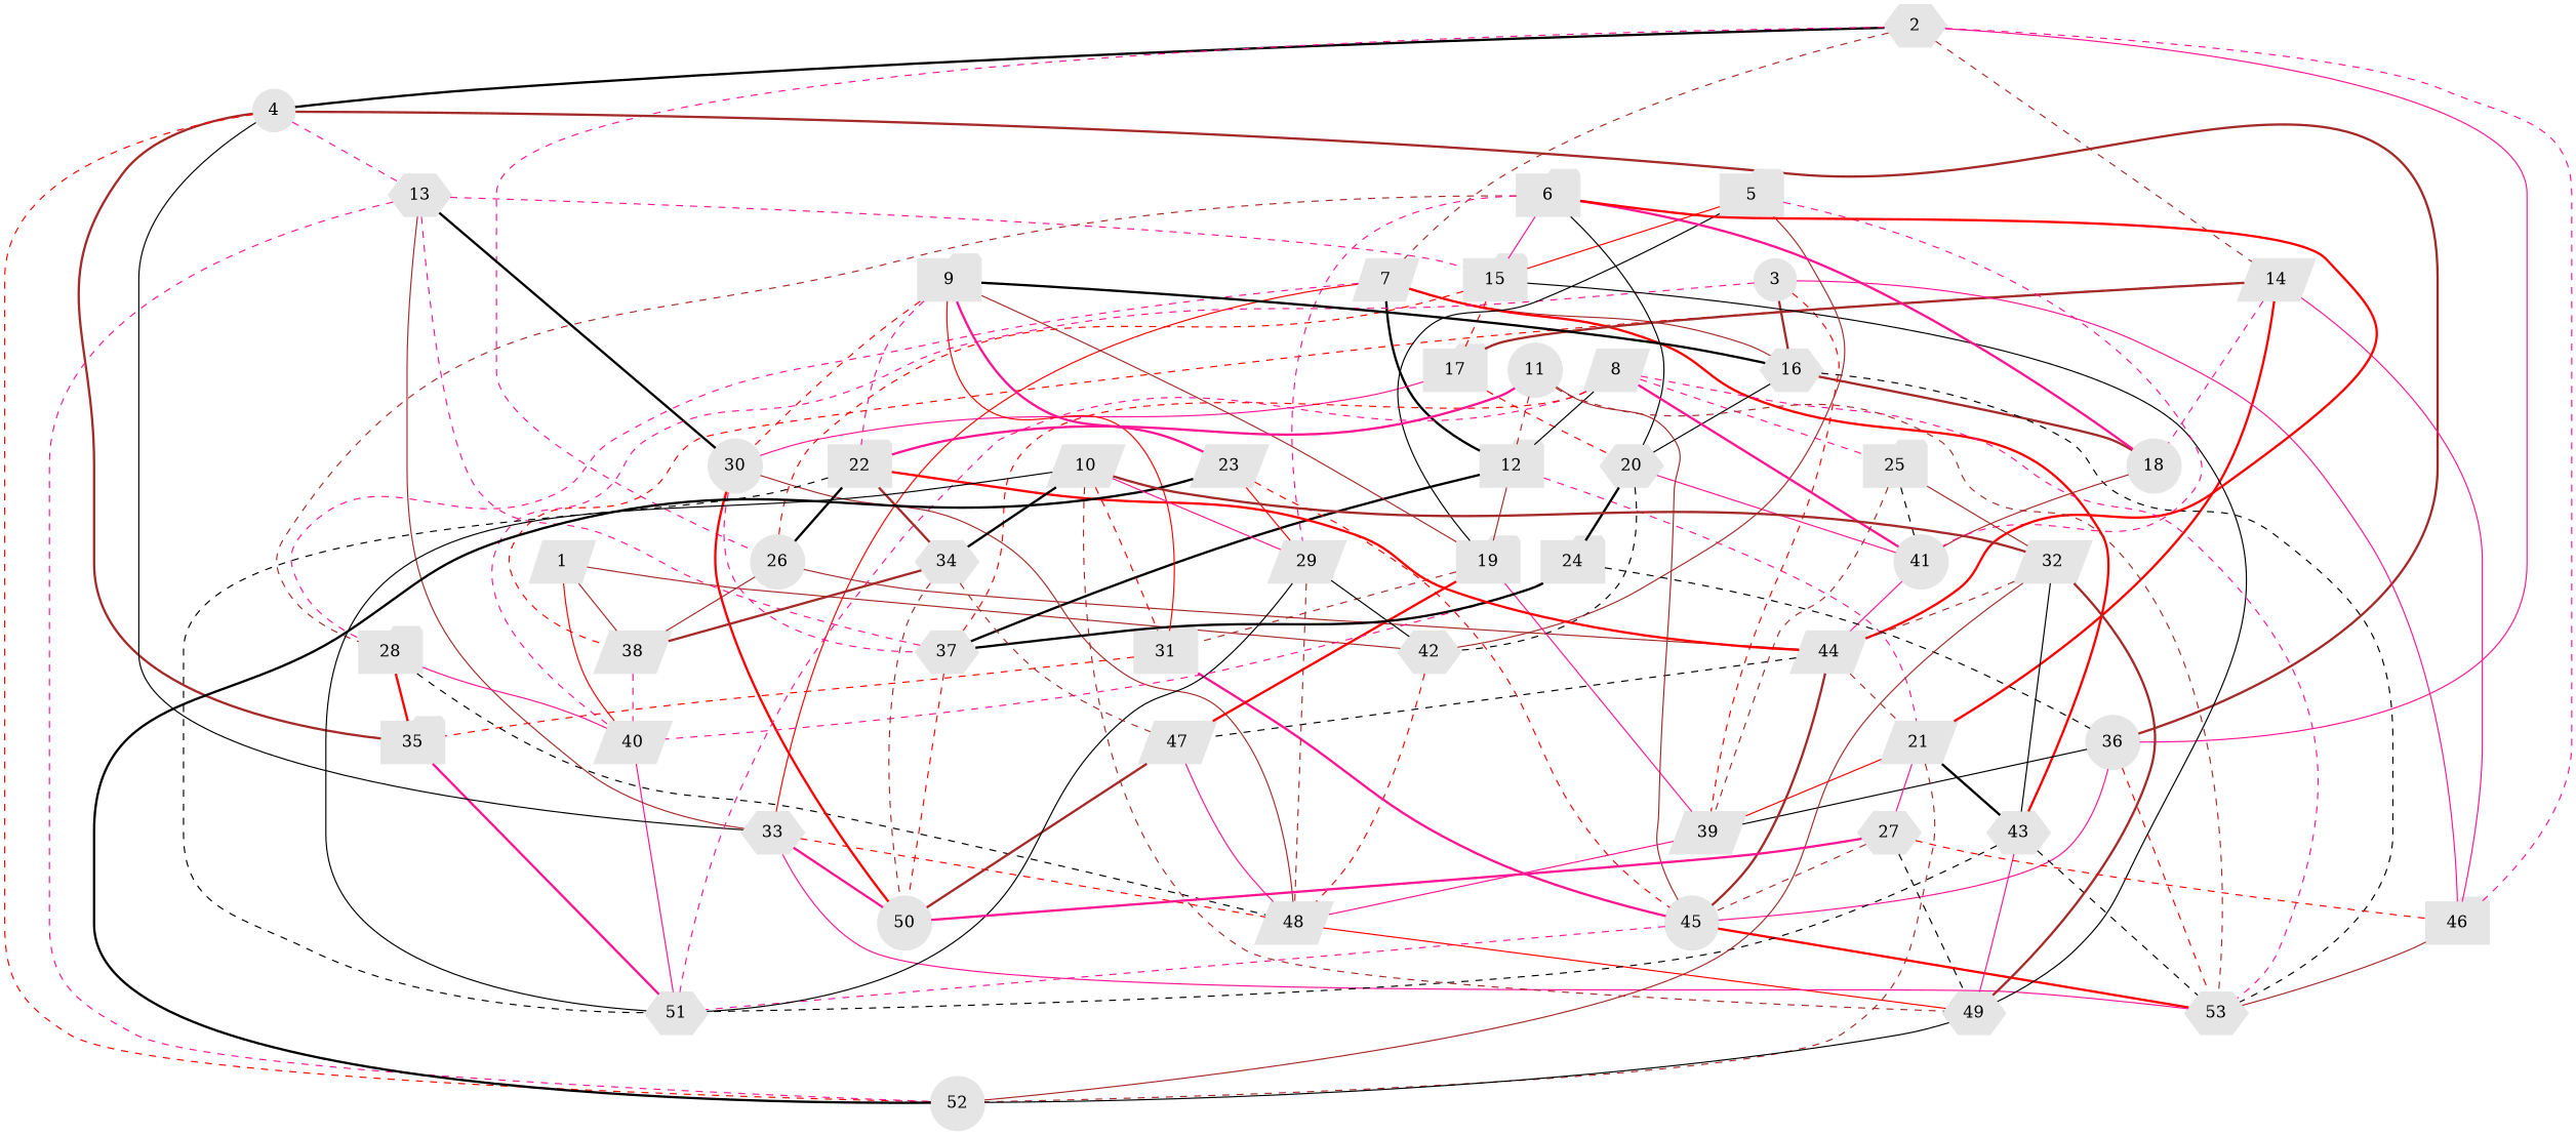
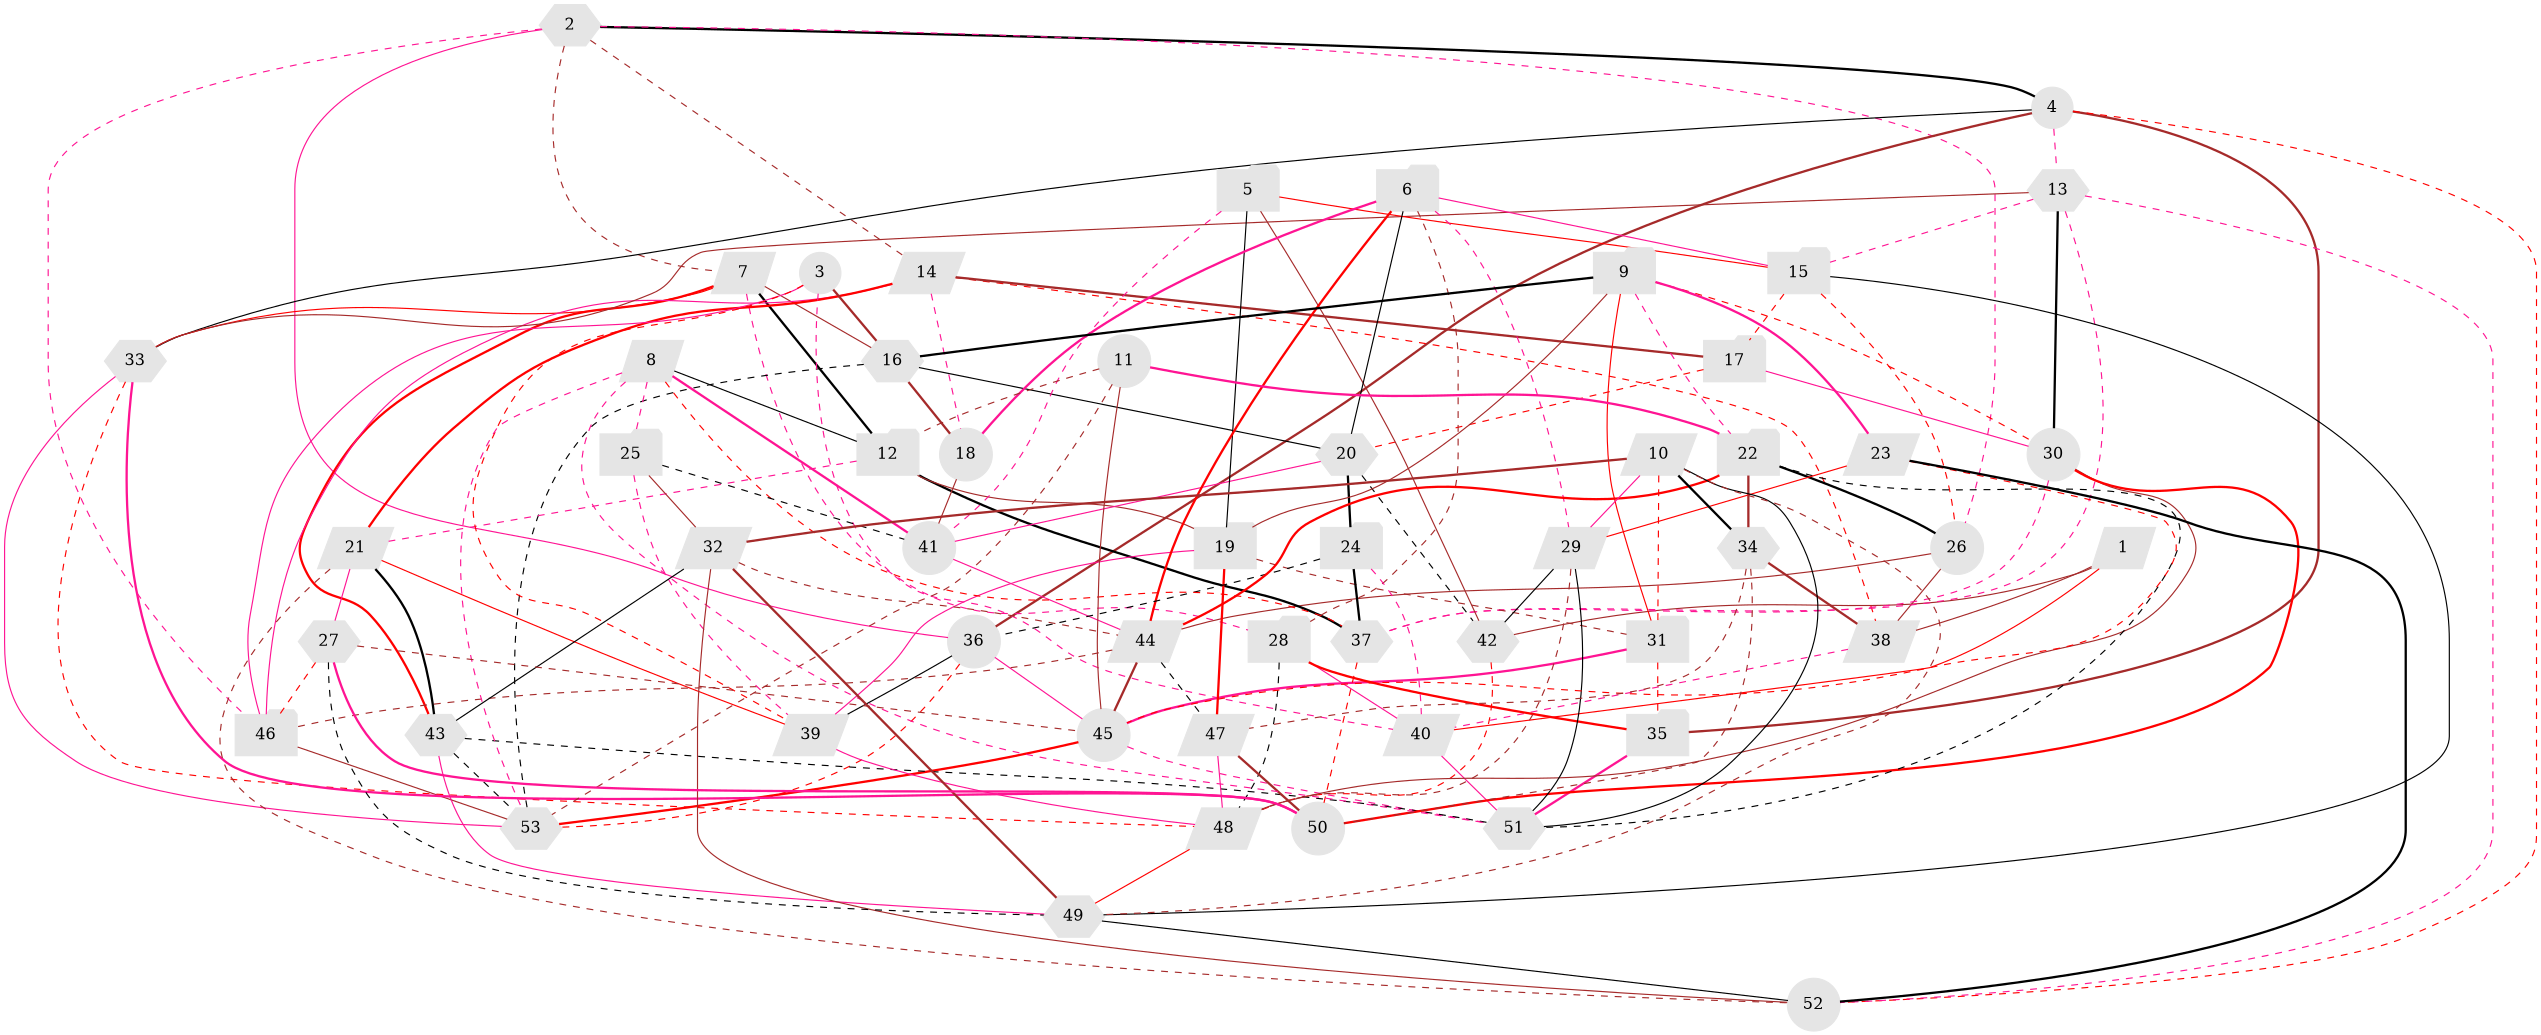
  graph {
    node [color=gray90 shape=parallelogram style=filled]
    edge [color=deeppink style=dashed weight=1.0]
    1
    38
    40
    42 [shape=hexagon]
    31 [shape=folder]
    35 [shape=folder]
    45 [shape=circle]
    51 [shape=hexagon]
    48
    2 [shape=hexagon]
    4 [shape=circle]
    7
    14
    26 [shape=circle]
    36 [shape=circle]
    46 [shape=folder]
    13 [shape=hexagon]
    33 [shape=hexagon]
    52 [shape=circle]
    16 [shape=hexagon]
    28 [shape=folder]
    12 [shape=folder]
    43 [shape=hexagon]
    18 [shape=circle]
    21
    17 [shape=folder]
    44
    39
    53 [shape=hexagon]
    3 [shape=circle]
    20 [shape=hexagon]
    15 [shape=folder]
    37 [shape=hexagon]
    30 [shape=circle]
    50 [shape=circle]
    5 [shape=folder]
    19 [shape=folder]
    41 [shape=circle]
    49 [shape=hexagon]
    47
    6 [shape=folder]
    29
    24 [shape=folder]
    8
    25 [shape=folder]
    32
    9 [shape=folder]
    22 [shape=folder]
    23
    34 [shape=hexagon]
    10
    11 [shape=circle]
    27 [shape=hexagon]
    1 -- 38 [color=brown style=solid]
    1 -- 40 [color=red style=solid]
    1 -- 42 [color=brown style=solid]
    38 -- 40
    40 -- 51 [style=solid]
    42 -- 48 [color=red]
    31 -- 35 [color=red]
    31 -- 45 [style=bold]
    35 -- 51 [style=bold]
    45 -- 51
    45 -- 53 [color=red style=bold]
    48 -- 49 [color=red style=solid]
    2 -- 4 [color=black style=bold]
    2 -- 7 [color=brown]
    2 -- 14 [color=brown]
    2 -- 26
    2 -- 36 [style=solid]
    2 -- 46
    4 -- 35 [color=brown style=bold]
    4 -- 36 [color=brown style=bold]
    4 -- 13
    4 -- 33 [color=black style=solid]
    4 -- 52 [color=red]
    7 -- 33 [color=red style=solid]
    7 -- 16 [color=brown style=solid]
    7 -- 28
    7 -- 12 [color=black style=bold]
    7 -- 43 [color=red style=bold]
    14 -- 38 [color=red]
    14 -- 46 [style=solid]
    14 -- 18
    14 -- 21 [color=red style=bold]
    14 -- 17 [color=brown style=bold]
    26 -- 38 [color=brown style=solid]
    26 -- 44 [color=brown style=solid]
    36 -- 45 [style=solid]
    36 -- 39 [color=black style=solid]
    36 -- 53 [color=red]
    46 -- 53 [color=brown style=solid]
    13 -- 33 [color=brown style=solid]
    13 -- 52
    13 -- 15
    13 -- 37
    13 -- 30 [color=black style=bold]
    33 -- 48 [color=red]
    33 -- 53 [style=solid]
    33 -- 50 [style=bold]
    16 -- 18 [color=brown style=bold]
    16 -- 53 [color=black]
    16 -- 20 [color=black style=solid]
    28 -- 40 [style=solid]
    28 -- 35 [color=red style=bold]
    28 -- 48 [color=black]
    12 -- 21
    12 -- 37 [color=black style=bold]
    12 -- 19 [color=brown style=solid]
    43 -- 51 [color=black]
    43 -- 53 [color=black]
    43 -- 49 [style=solid]
    18 -- 41 [color=brown style=solid]
    21 -- 52 [color=brown]
    21 -- 43 [color=black style=bold]
    21 -- 39 [color=red style=solid]
    21 -- 27 [style=solid]
    17 -- 20 [color=red]
    17 -- 30 [style=solid]
    44 -- 45 [color=brown style=bold]
-   44 -- 21 [color=brown]
+   44 -- 46 [color=brown]
    44 -- 47 [color=black]
    39 -- 48 [style=solid]
    3 -- 40
    3 -- 46 [style=solid]
    3 -- 16 [color=brown style=bold]
    3 -- 39 [color=red]
    20 -- 42 [color=black]
    20 -- 41 [style=solid]
    20 -- 24 [color=black style=bold]
    15 -- 26 [color=red]
    15 -- 17 [color=red]
    15 -- 49 [color=black style=solid]
    37 -- 50 [color=red]
    30 -- 48 [color=brown style=solid]
    30 -- 37
    30 -- 50 [color=red style=bold]
    5 -- 42 [color=brown style=solid]
    5 -- 15 [color=red style=solid]
    5 -- 19 [color=black style=solid]
    5 -- 41
    19 -- 31 [color=brown]
    19 -- 39 [style=solid]
    19 -- 47 [color=red style=bold]
    41 -- 44 [style=solid]
    49 -- 52 [color=black style=solid]
    47 -- 48 [style=solid]
    47 -- 50 [color=brown style=bold]
    6 -- 28 [color=brown]
    6 -- 18 [style=bold]
    6 -- 44 [color=red style=bold]
    6 -- 20 [color=black style=solid]
    6 -- 15 [style=solid]
    6 -- 29
    29 -- 42 [color=black style=solid]
    29 -- 51 [color=black style=solid]
    29 -- 48 [color=brown]
    24 -- 40
    24 -- 36 [color=black]
    24 -- 37 [color=black style=bold]
    8 -- 51
    8 -- 12 [color=black style=solid]
    8 -- 53
    8 -- 37 [color=red]
    8 -- 41 [style=bold]
    8 -- 25
-   25 -- 39 [color=brown]
+   25 -- 39
    25 -- 41 [color=black]
    25 -- 32 [color=brown style=solid]
    32 -- 52 [color=brown style=solid]
    32 -- 43 [color=black style=solid]
    32 -- 44 [color=brown]
    32 -- 49 [color=brown style=bold]
    9 -- 31 [color=red style=solid]
    9 -- 16 [color=black style=bold]
    9 -- 30 [color=red]
    9 -- 19 [color=brown style=solid]
    9 -- 22
    9 -- 23 [style=bold]
    22 -- 51 [color=black]
    22 -- 26 [color=black style=bold]
    22 -- 44 [color=red style=bold]
    22 -- 34 [color=brown style=bold]
    23 -- 45 [color=red]
    23 -- 52 [color=black style=bold]
    23 -- 29 [color=red style=solid]
    34 -- 38 [color=brown style=bold weight=2.0]
    34 -- 50 [color=brown]
    34 -- 47 [color=brown]
    10 -- 31 [color=red]
    10 -- 51 [color=black style=solid]
    10 -- 49 [color=brown]
    10 -- 29 [style=solid]
    10 -- 32 [color=brown style=bold]
    10 -- 34 [color=black style=bold]
    11 -- 45 [color=brown style=solid]
    11 -- 12 [color=brown]
    11 -- 53 [color=brown]
    11 -- 22 [style=bold]
    27 -- 45 [color=brown]
    27 -- 46 [color=red]
    27 -- 50 [style=bold]
    27 -- 49 [color=black weight=2.0]
  }
